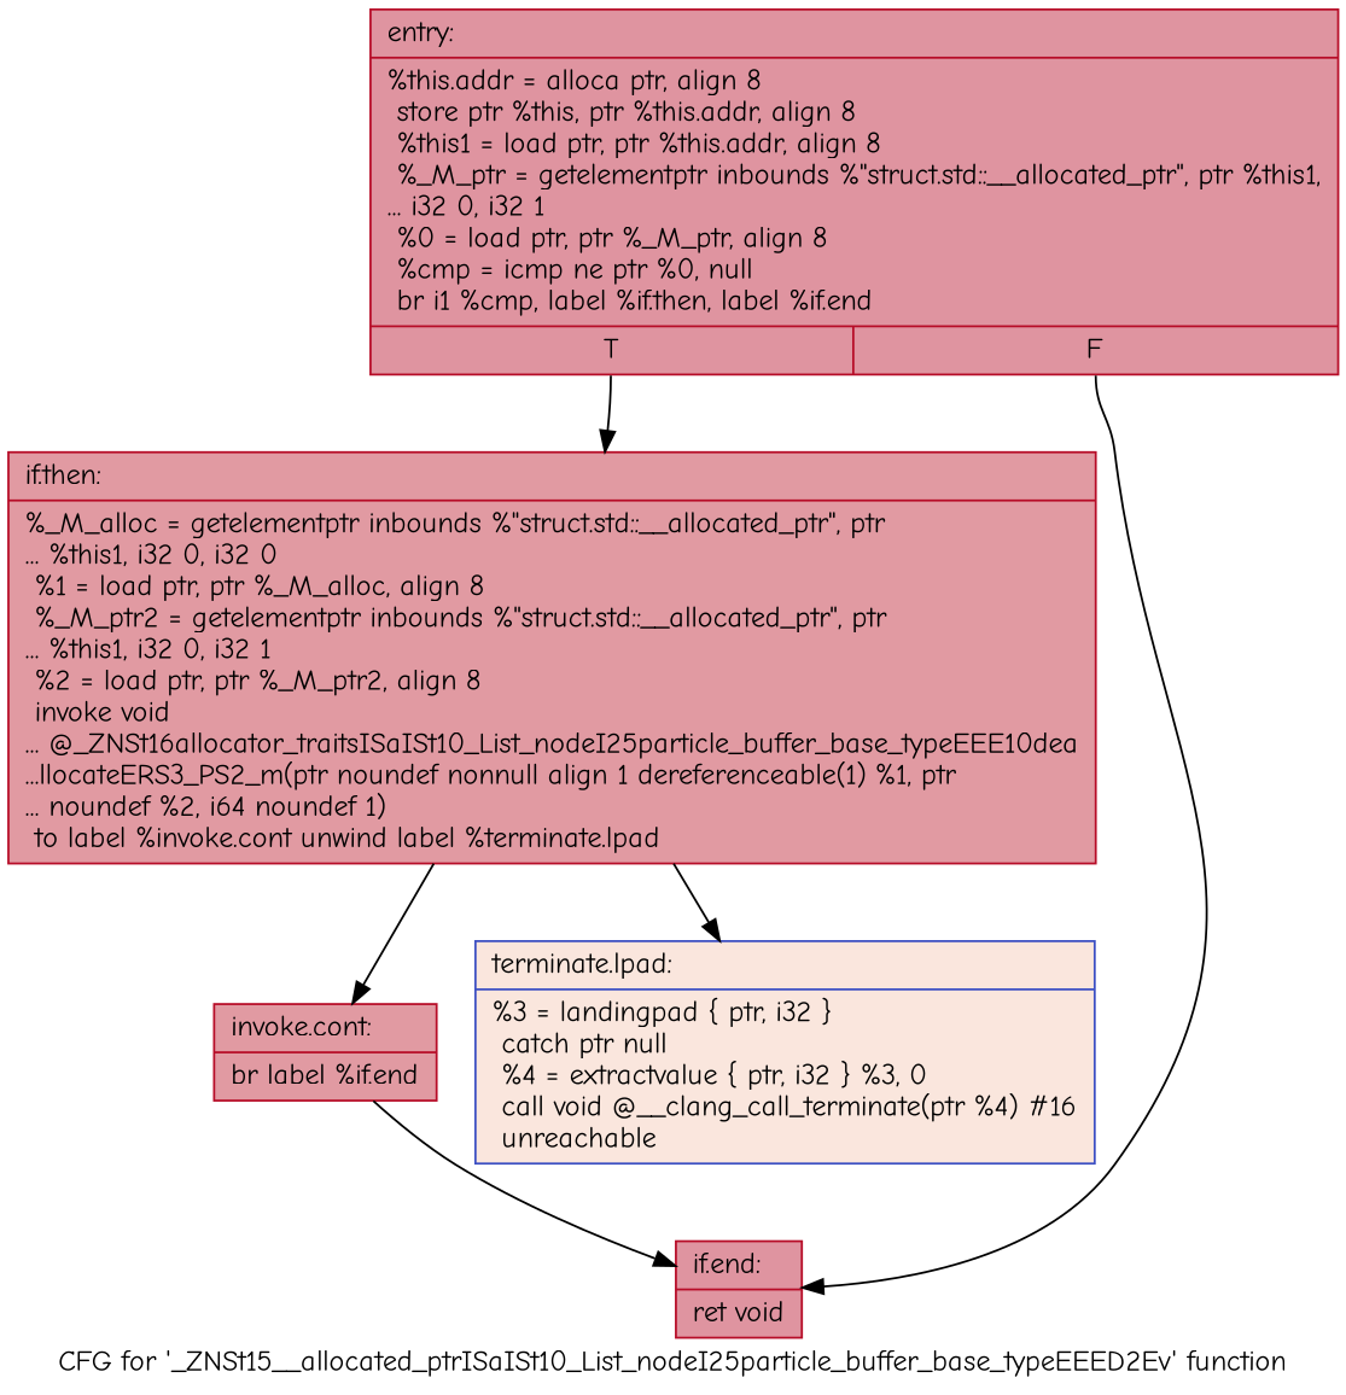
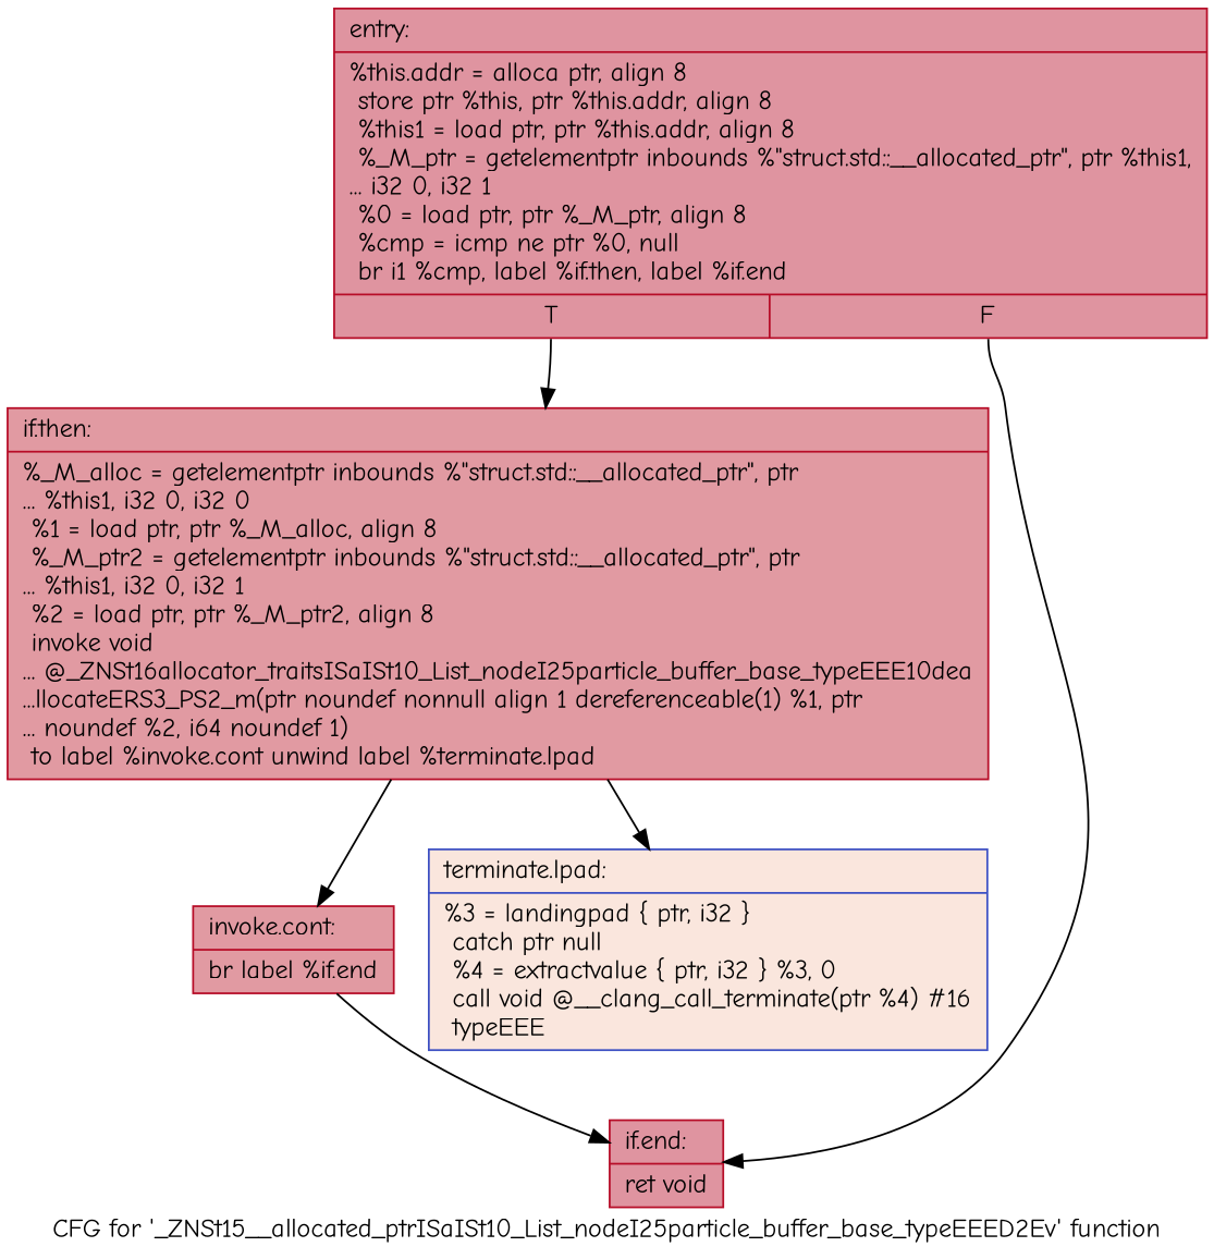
  digraph {
    label="CFG for '_ZNSt15__allocated_ptrISaISt10_List_nodeI25particle_buffer_base_typeEEED2Ev' function"
    fontname="Comic Neue"
    node [color="#b70d28ff" fillcolor="#b70d2870" fontname="Comic Neue" shape=record style=filled]
    edge [fontname="Comic Neue"]
    n1 [label="{entry:\l|  %this.addr = alloca ptr, align 8\l  store ptr %this, ptr %this.addr, align 8\l  %this1 = load ptr, ptr %this.addr, align 8\l  %_M_ptr = getelementptr inbounds %\"struct.std::__allocated_ptr\", ptr %this1,\l... i32 0, i32 1\l  %0 = load ptr, ptr %_M_ptr, align 8\l  %cmp = icmp ne ptr %0, null\l  br i1 %cmp, label %if.then, label %if.end\l|{<s0>T|<s1>F}}"]
    n2 [fillcolor="#bb1b2c70" label="{if.then:\l|  %_M_alloc = getelementptr inbounds %\"struct.std::__allocated_ptr\", ptr\l... %this1, i32 0, i32 0\l  %1 = load ptr, ptr %_M_alloc, align 8\l  %_M_ptr2 = getelementptr inbounds %\"struct.std::__allocated_ptr\", ptr\l... %this1, i32 0, i32 1\l  %2 = load ptr, ptr %_M_ptr2, align 8\l  invoke void\l... @_ZNSt16allocator_traitsISaISt10_List_nodeI25particle_buffer_base_typeEEE10dea\l...llocateERS3_PS2_m(ptr noundef nonnull align 1 dereferenceable(1) %1, ptr\l... noundef %2, i64 noundef 1)\l          to label %invoke.cont unwind label %terminate.lpad\l}"]
    n3 [label="{if.end:\l|  ret void\l}"]
    n4 [fillcolor="#bb1b2c70" label="{invoke.cont:\l|  br label %if.end\l}"]
-   n5 [color="#3d50c3ff" fillcolor="#f3c7b170" label="{terminate.lpad:\l|  %3 = landingpad \{ ptr, i32 \}\l          catch ptr null\l  %4 = extractvalue \{ ptr, i32 \} %3, 0\l  call void @__clang_call_terminate(ptr %4) #16\l  unreachable\l}"]
+   n5 [color="#3d50c3ff" fillcolor="#f3c7b170" label="{terminate.lpad:\l|  %3 = landingpad \{ ptr, i32 \}\l          catch ptr null\l  %4 = extractvalue \{ ptr, i32 \} %3, 0\l  call void @__clang_call_terminate(ptr %4) #16\l  typeEEE\l}"]
    n1 -> n2 [tailport=s0]
    n1 -> n3 [tailport=s1]
    n2 -> n4
    n2 -> n5
    n4 -> n3
  }
